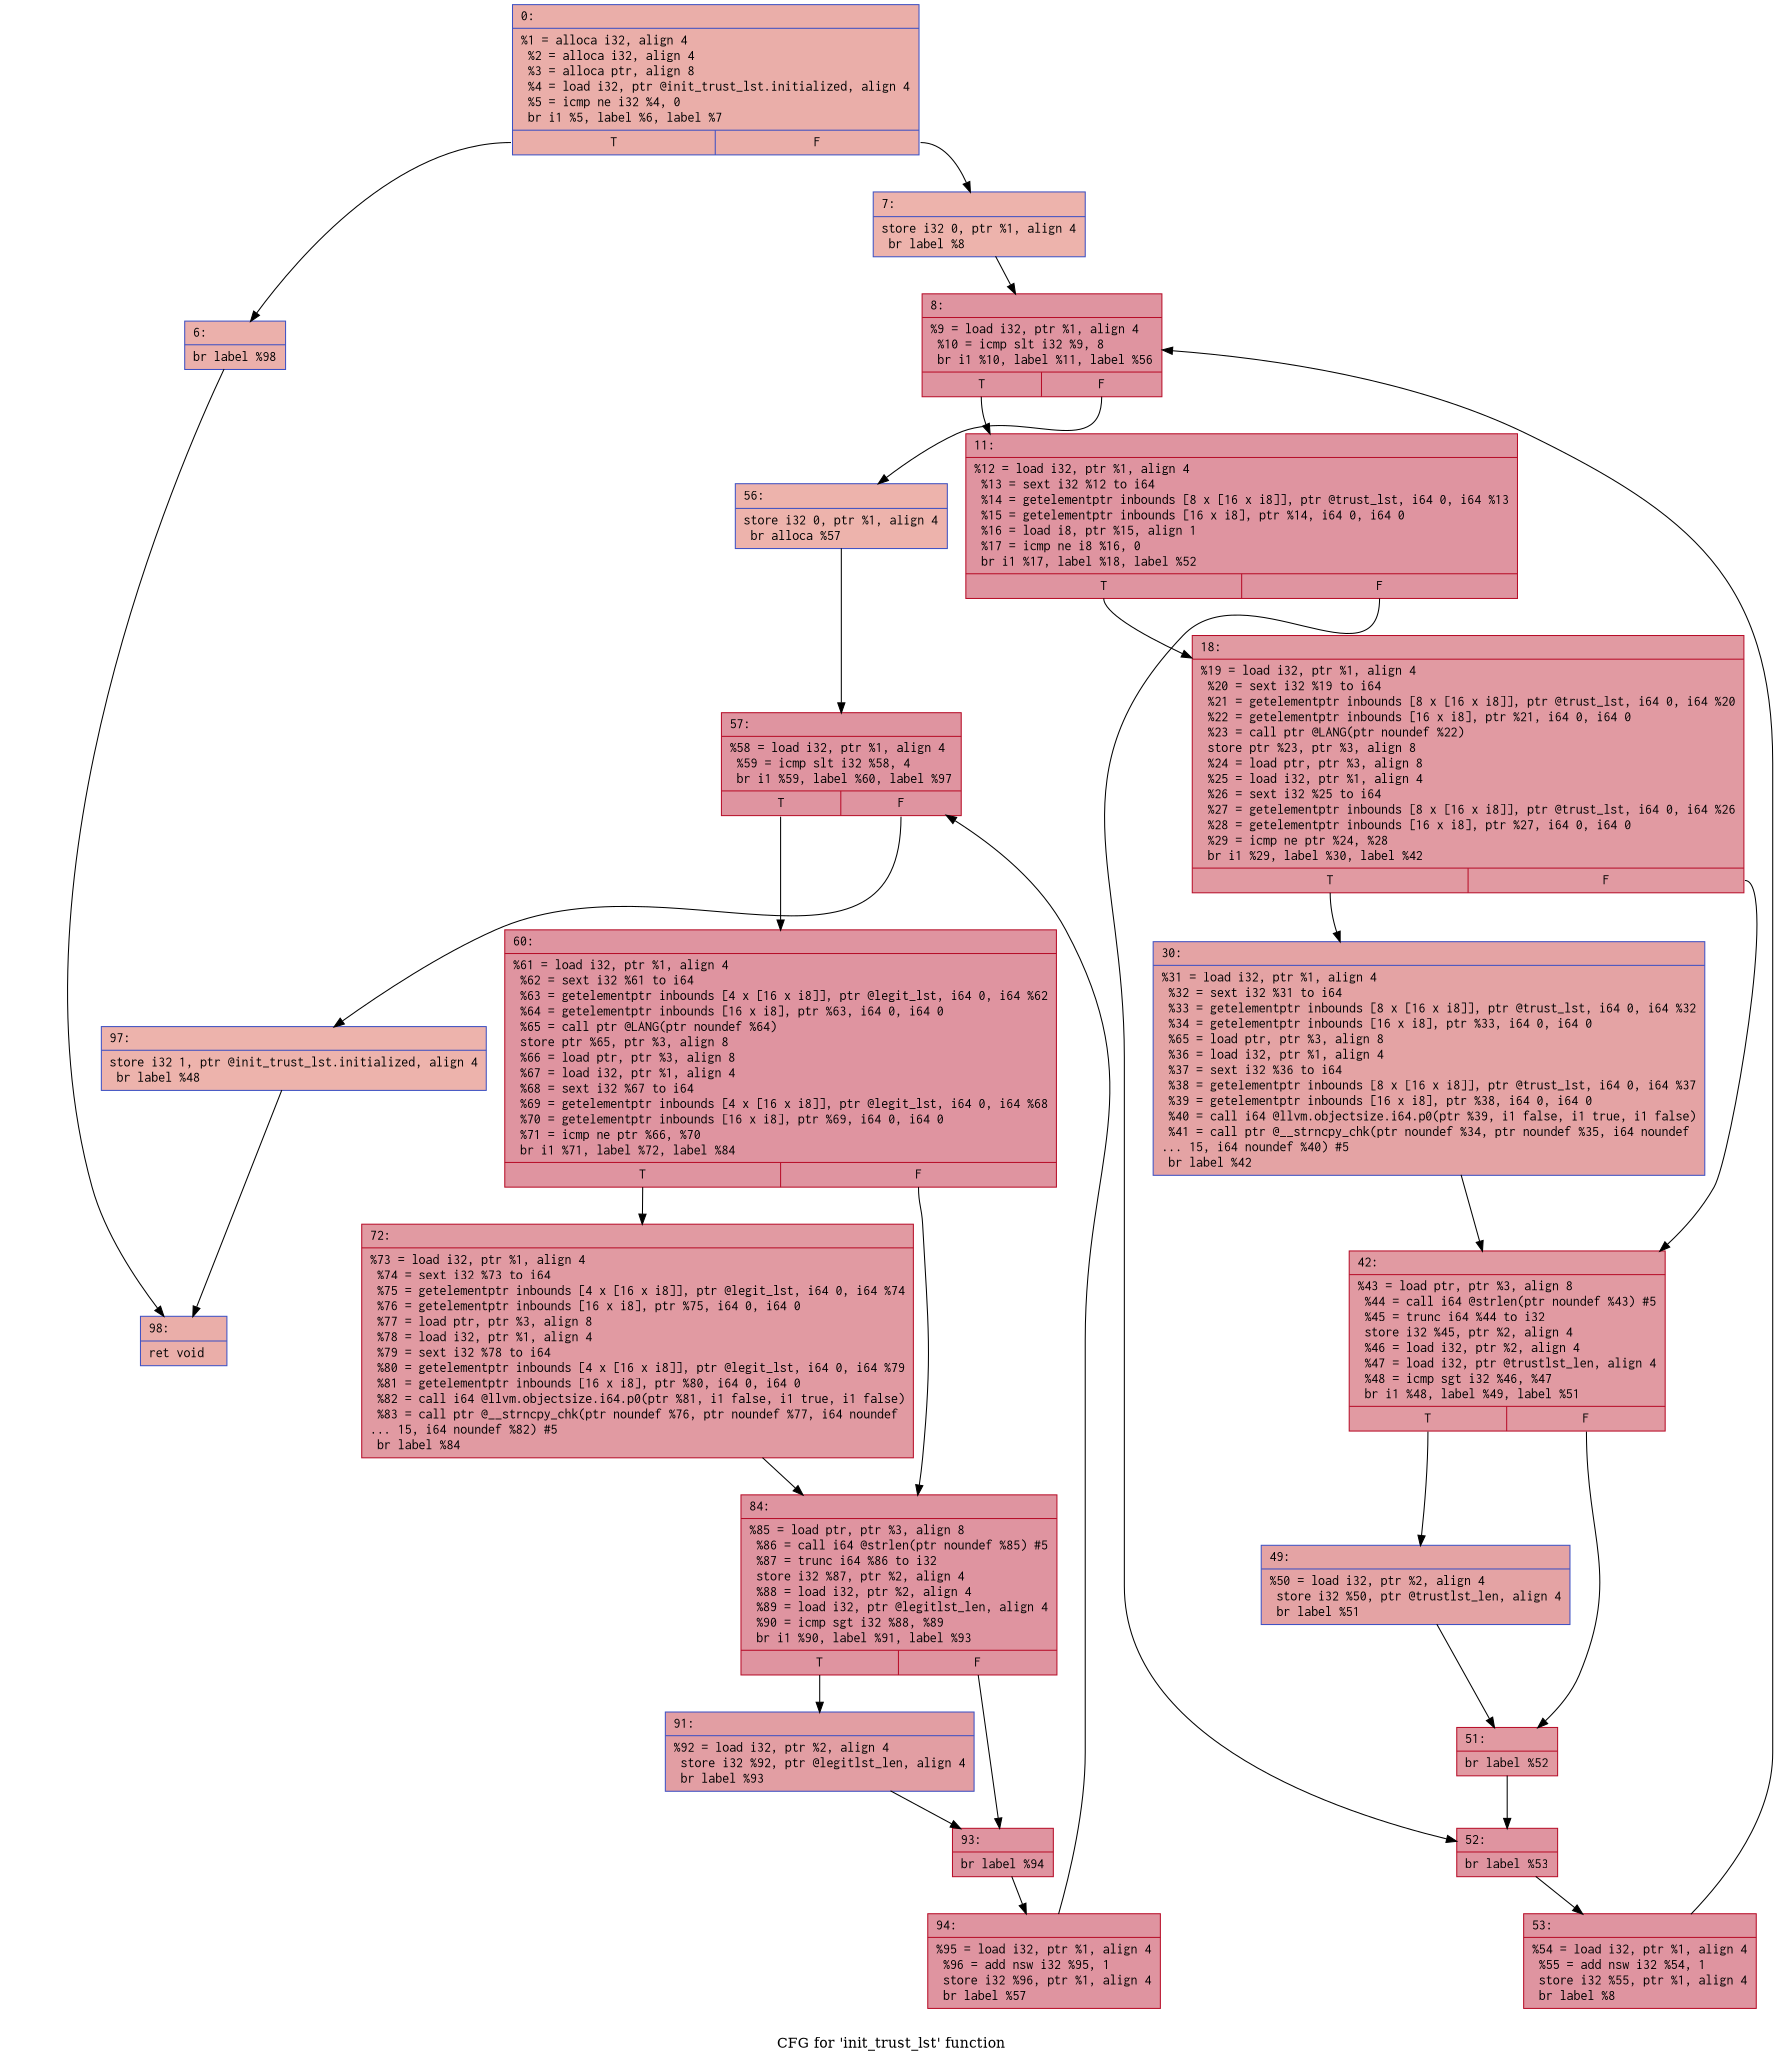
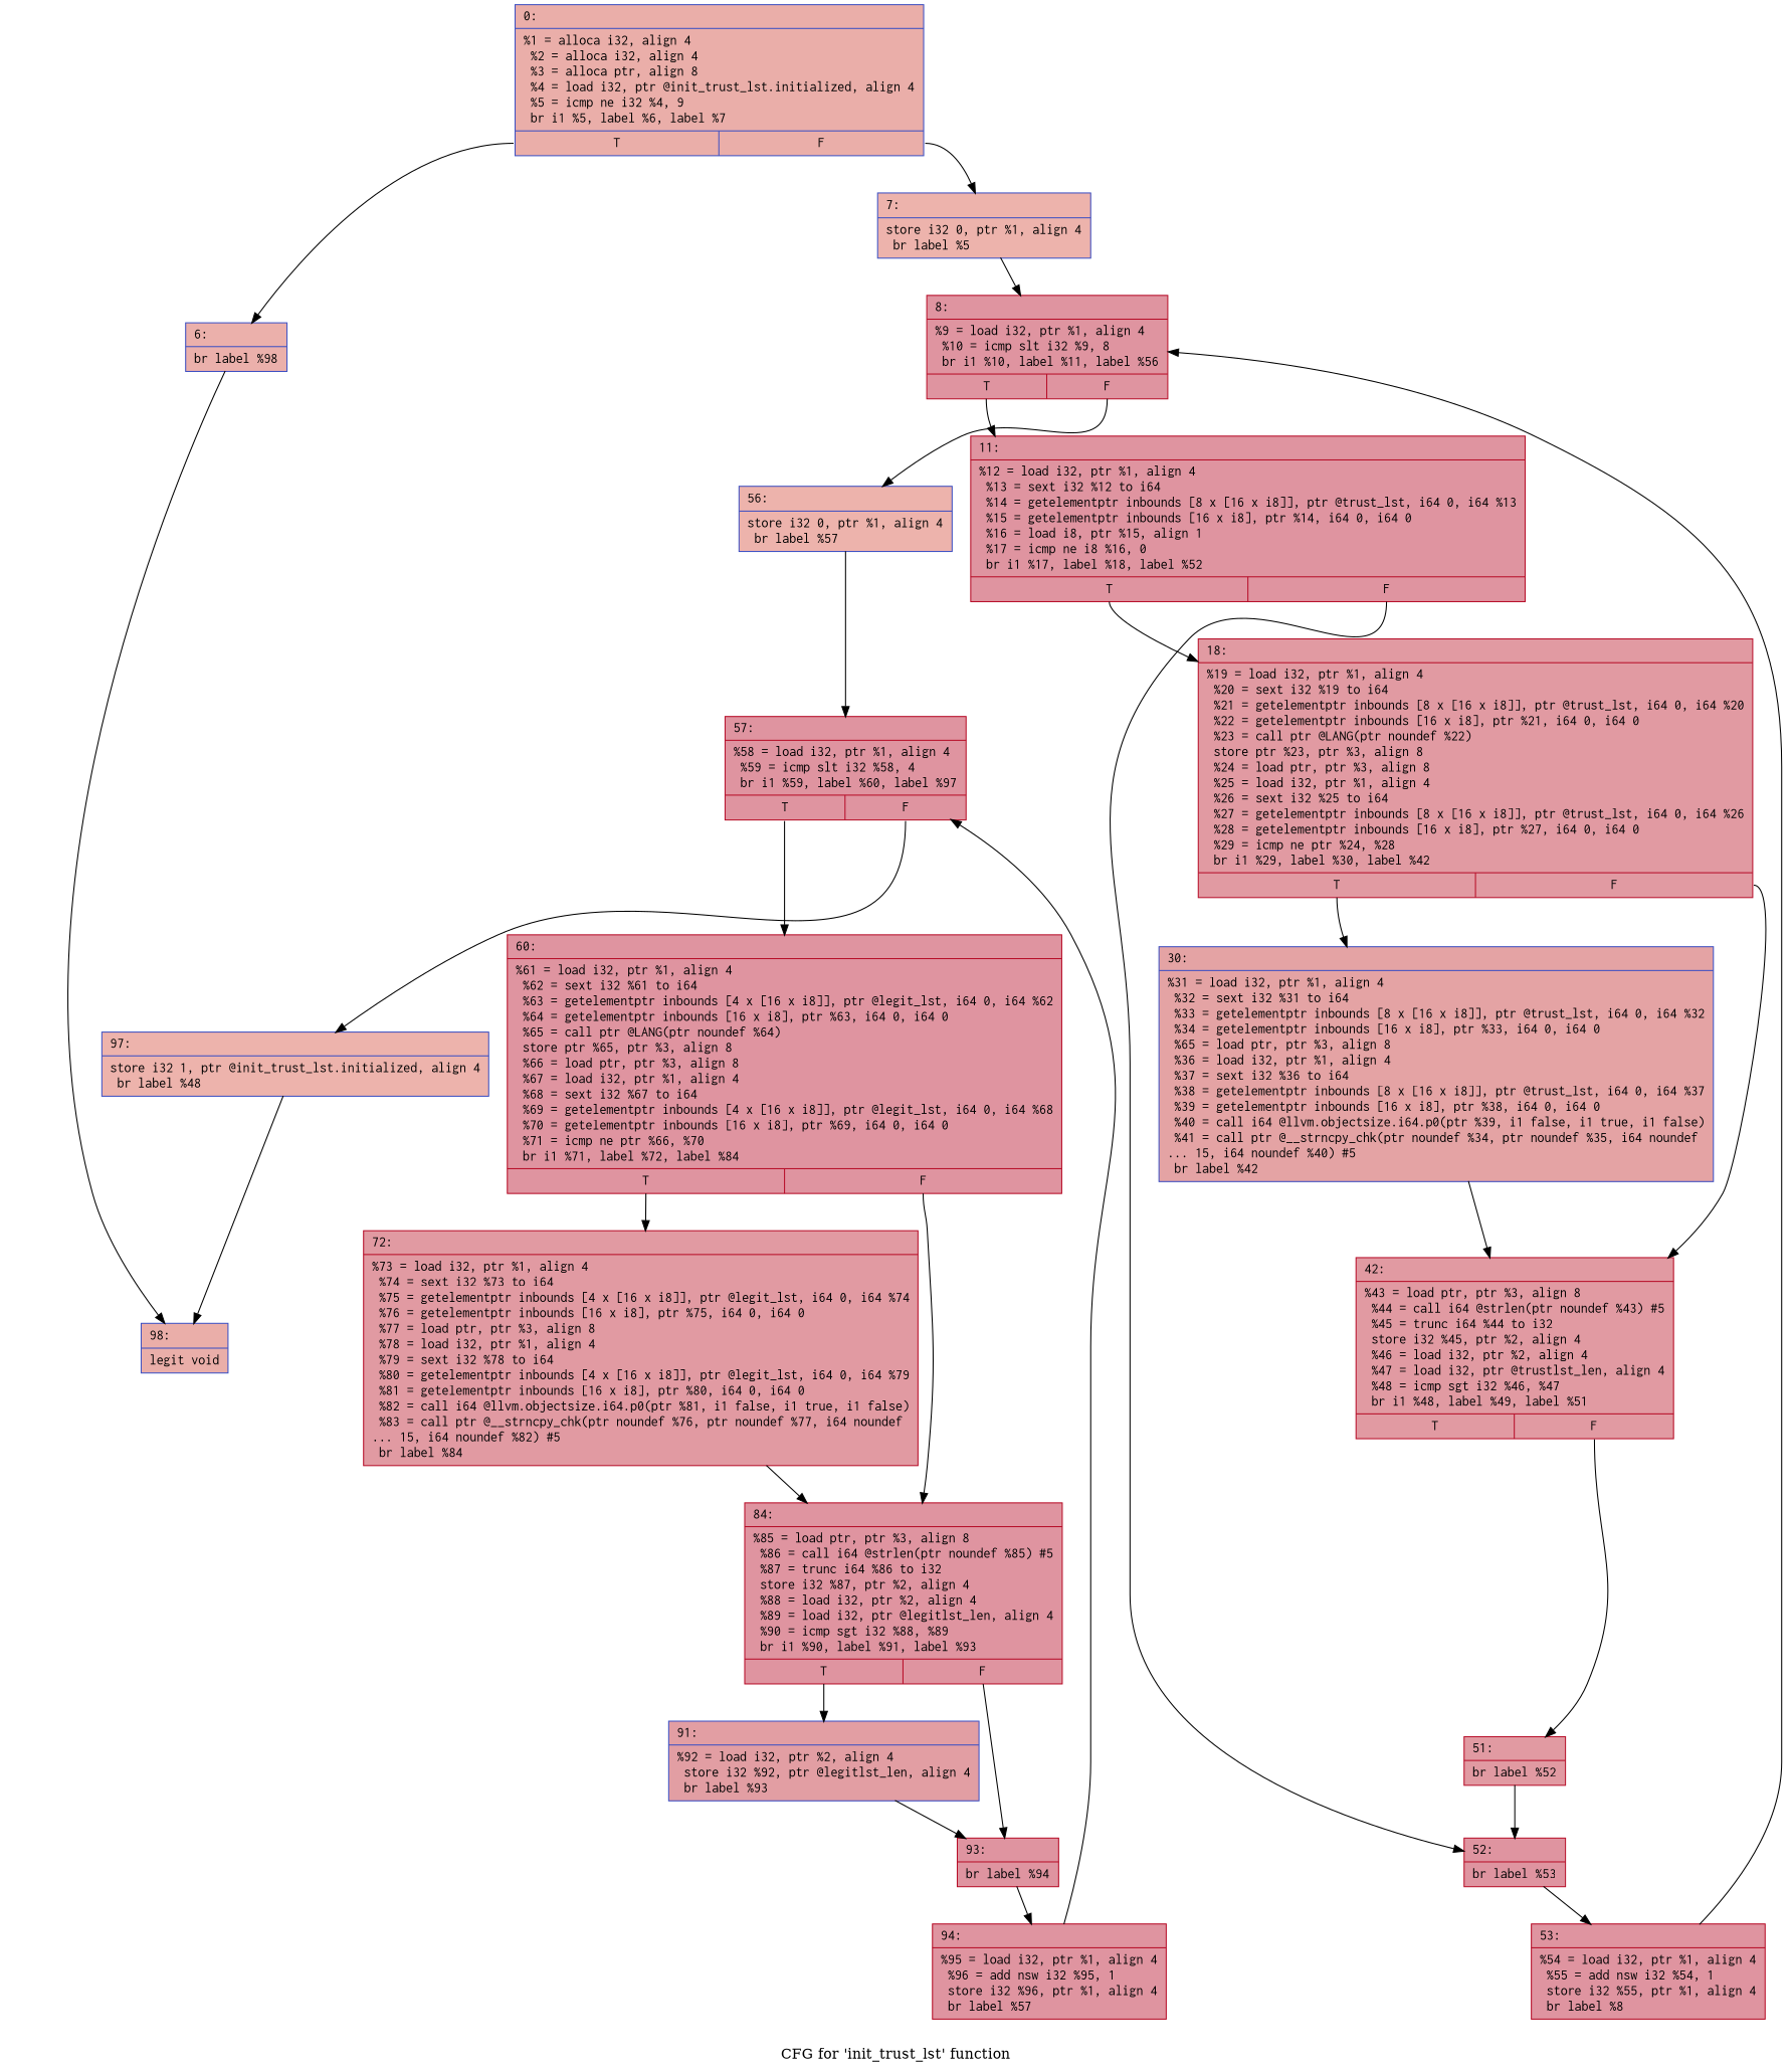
  digraph {
    label="CFG for 'init_trust_lst' function"
    node [color="#b70d28ff" fillcolor="#b70d2870" fontname=Courier shape=record style=filled]
-   n1 [color="#3d50c3ff" fillcolor="#d0473d70" label="{0:\l|  %1 = alloca i32, align 4\l  %2 = alloca i32, align 4\l  %3 = alloca ptr, align 8\l  %4 = load i32, ptr @init_trust_lst.initialized, align 4\l  %5 = icmp ne i32 %4, 0\l  br i1 %5, label %6, label %7\l|{<s0>T|<s1>F}}"]
+   n1 [color="#3d50c3ff" fillcolor="#d0473d70" label="{0:\l|  %1 = alloca i32, align 4\l  %2 = alloca i32, align 4\l  %3 = alloca ptr, align 8\l  %4 = load i32, ptr @init_trust_lst.initialized, align 4\l  %5 = icmp ne i32 %4, 9\l  br i1 %5, label %6, label %7\l|{<s0>T|<s1>F}}"]
    n2 [color="#3d50c3ff" fillcolor="#d24b4070" label="{6:\l|  br label %98\l}"]
-   n3 [color="#3d50c3ff" fillcolor="#d6524470" label="{7:\l|  store i32 0, ptr %1, align 4\l  br label %8\l}"]
-   n4 [color="#3d50c3ff" fillcolor="#d0473d70" label="{98:\l|  ret void\l}"]
+   n3 [color="#3d50c3ff" fillcolor="#d6524470" label="{7:\l|  store i32 0, ptr %1, align 4\l  br label %5\l}"]
+   n4 [color="#3d50c3ff" fillcolor="#d0473d70" label="{98:\l|  legit void\l}"]
    n5 [label="{8:\l|  %9 = load i32, ptr %1, align 4\l  %10 = icmp slt i32 %9, 8\l  br i1 %10, label %11, label %56\l|{<s0>T|<s1>F}}"]
    n6 [label="{11:\l|  %12 = load i32, ptr %1, align 4\l  %13 = sext i32 %12 to i64\l  %14 = getelementptr inbounds [8 x [16 x i8]], ptr @trust_lst, i64 0, i64 %13\l  %15 = getelementptr inbounds [16 x i8], ptr %14, i64 0, i64 0\l  %16 = load i8, ptr %15, align 1\l  %17 = icmp ne i8 %16, 0\l  br i1 %17, label %18, label %52\l|{<s0>T|<s1>F}}"]
-   n7 [color="#3d50c3ff" fillcolor="#d6524470" label="{56:\l|  store i32 0, ptr %1, align 4\l  br alloca %57\l}"]
+   n7 [color="#3d50c3ff" fillcolor="#d6524470" label="{56:\l|  store i32 0, ptr %1, align 4\l  br label %57\l}"]
    n8 [fillcolor="#bb1b2c70" label="{18:\l|  %19 = load i32, ptr %1, align 4\l  %20 = sext i32 %19 to i64\l  %21 = getelementptr inbounds [8 x [16 x i8]], ptr @trust_lst, i64 0, i64 %20\l  %22 = getelementptr inbounds [16 x i8], ptr %21, i64 0, i64 0\l  %23 = call ptr @LANG(ptr noundef %22)\l  store ptr %23, ptr %3, align 8\l  %24 = load ptr, ptr %3, align 8\l  %25 = load i32, ptr %1, align 4\l  %26 = sext i32 %25 to i64\l  %27 = getelementptr inbounds [8 x [16 x i8]], ptr @trust_lst, i64 0, i64 %26\l  %28 = getelementptr inbounds [16 x i8], ptr %27, i64 0, i64 0\l  %29 = icmp ne ptr %24, %28\l  br i1 %29, label %30, label %42\l|{<s0>T|<s1>F}}"]
    n9 [label="{52:\l|  br label %53\l}"]
    n10 [label="{57:\l|  %58 = load i32, ptr %1, align 4\l  %59 = icmp slt i32 %58, 4\l  br i1 %59, label %60, label %97\l|{<s0>T|<s1>F}}"]
    n11 [color="#3d50c3ff" fillcolor="#c32e3170" label="{30:\l|  %31 = load i32, ptr %1, align 4\l  %32 = sext i32 %31 to i64\l  %33 = getelementptr inbounds [8 x [16 x i8]], ptr @trust_lst, i64 0, i64 %32\l  %34 = getelementptr inbounds [16 x i8], ptr %33, i64 0, i64 0\l  %65 = load ptr, ptr %3, align 8\l  %36 = load i32, ptr %1, align 4\l  %37 = sext i32 %36 to i64\l  %38 = getelementptr inbounds [8 x [16 x i8]], ptr @trust_lst, i64 0, i64 %37\l  %39 = getelementptr inbounds [16 x i8], ptr %38, i64 0, i64 0\l  %40 = call i64 @llvm.objectsize.i64.p0(ptr %39, i1 false, i1 true, i1 false)\l  %41 = call ptr @__strncpy_chk(ptr noundef %34, ptr noundef %35, i64 noundef\l... 15, i64 noundef %40) #5\l  br label %42\l}"]
    n12 [fillcolor="#bb1b2c70" label="{42:\l|  %43 = load ptr, ptr %3, align 8\l  %44 = call i64 @strlen(ptr noundef %43) #5\l  %45 = trunc i64 %44 to i32\l  store i32 %45, ptr %2, align 4\l  %46 = load i32, ptr %2, align 4\l  %47 = load i32, ptr @trustlst_len, align 4\l  %48 = icmp sgt i32 %46, %47\l  br i1 %48, label %49, label %51\l|{<s0>T|<s1>F}}"]
    n13 [label="{53:\l|  %54 = load i32, ptr %1, align 4\l  %55 = add nsw i32 %54, 1\l  store i32 %55, ptr %1, align 4\l  br label %8\l}"]
    n14 [label="{60:\l|  %61 = load i32, ptr %1, align 4\l  %62 = sext i32 %61 to i64\l  %63 = getelementptr inbounds [4 x [16 x i8]], ptr @legit_lst, i64 0, i64 %62\l  %64 = getelementptr inbounds [16 x i8], ptr %63, i64 0, i64 0\l  %65 = call ptr @LANG(ptr noundef %64)\l  store ptr %65, ptr %3, align 8\l  %66 = load ptr, ptr %3, align 8\l  %67 = load i32, ptr %1, align 4\l  %68 = sext i32 %67 to i64\l  %69 = getelementptr inbounds [4 x [16 x i8]], ptr @legit_lst, i64 0, i64 %68\l  %70 = getelementptr inbounds [16 x i8], ptr %69, i64 0, i64 0\l  %71 = icmp ne ptr %66, %70\l  br i1 %71, label %72, label %84\l|{<s0>T|<s1>F}}"]
    n15 [color="#3d50c3ff" fillcolor="#d6524470" label="{97:\l|  store i32 1, ptr @init_trust_lst.initialized, align 4\l  br label %48\l}"]
-   n16 [color="#3d50c3ff" fillcolor="#c32e3170" label="{49:\l|  %50 = load i32, ptr %2, align 4\l  store i32 %50, ptr @trustlst_len, align 4\l  br label %51\l}"]
    n17 [fillcolor="#bb1b2c70" label="{51:\l|  br label %52\l}"]
    n18 [fillcolor="#bb1b2c70" label="{72:\l|  %73 = load i32, ptr %1, align 4\l  %74 = sext i32 %73 to i64\l  %75 = getelementptr inbounds [4 x [16 x i8]], ptr @legit_lst, i64 0, i64 %74\l  %76 = getelementptr inbounds [16 x i8], ptr %75, i64 0, i64 0\l  %77 = load ptr, ptr %3, align 8\l  %78 = load i32, ptr %1, align 4\l  %79 = sext i32 %78 to i64\l  %80 = getelementptr inbounds [4 x [16 x i8]], ptr @legit_lst, i64 0, i64 %79\l  %81 = getelementptr inbounds [16 x i8], ptr %80, i64 0, i64 0\l  %82 = call i64 @llvm.objectsize.i64.p0(ptr %81, i1 false, i1 true, i1 false)\l  %83 = call ptr @__strncpy_chk(ptr noundef %76, ptr noundef %77, i64 noundef\l... 15, i64 noundef %82) #5\l  br label %84\l}"]
    n19 [label="{84:\l|  %85 = load ptr, ptr %3, align 8\l  %86 = call i64 @strlen(ptr noundef %85) #5\l  %87 = trunc i64 %86 to i32\l  store i32 %87, ptr %2, align 4\l  %88 = load i32, ptr %2, align 4\l  %89 = load i32, ptr @legitlst_len, align 4\l  %90 = icmp sgt i32 %88, %89\l  br i1 %90, label %91, label %93\l|{<s0>T|<s1>F}}"]
    n20 [color="#3d50c3ff" fillcolor="#be242e70" label="{91:\l|  %92 = load i32, ptr %2, align 4\l  store i32 %92, ptr @legitlst_len, align 4\l  br label %93\l}"]
    n21 [label="{93:\l|  br label %94\l}"]
    n22 [label="{94:\l|  %95 = load i32, ptr %1, align 4\l  %96 = add nsw i32 %95, 1\l  store i32 %96, ptr %1, align 4\l  br label %57\l}"]
    n1 -> n2 [tailport=s0]
    n1 -> n3 [tailport=s1]
    n2 -> n4
    n3 -> n5
    n5 -> n6 [tailport=s0]
    n5 -> n7 [tailport=s1]
    n6 -> n8 [tailport=s0]
    n6 -> n9 [tailport=s1]
    n7 -> n10
    n8 -> n11 [tailport=s0]
    n8 -> n12 [tailport=s1]
    n9 -> n13
    n10 -> n14 [tailport=s0]
    n10 -> n15 [tailport=s1]
    n11 -> n12
-   n12 -> n16 [tailport=s0]
    n12 -> n17 [tailport=s1]
    n13 -> n5
    n14 -> n18 [tailport=s0]
    n14 -> n19 [tailport=s1]
    n15 -> n4
-   n16 -> n17
    n17 -> n9
    n18 -> n19
    n19 -> n20 [tailport=s0]
    n19 -> n21 [tailport=s1]
    n20 -> n21
    n21 -> n22
    n22 -> n10
  }
